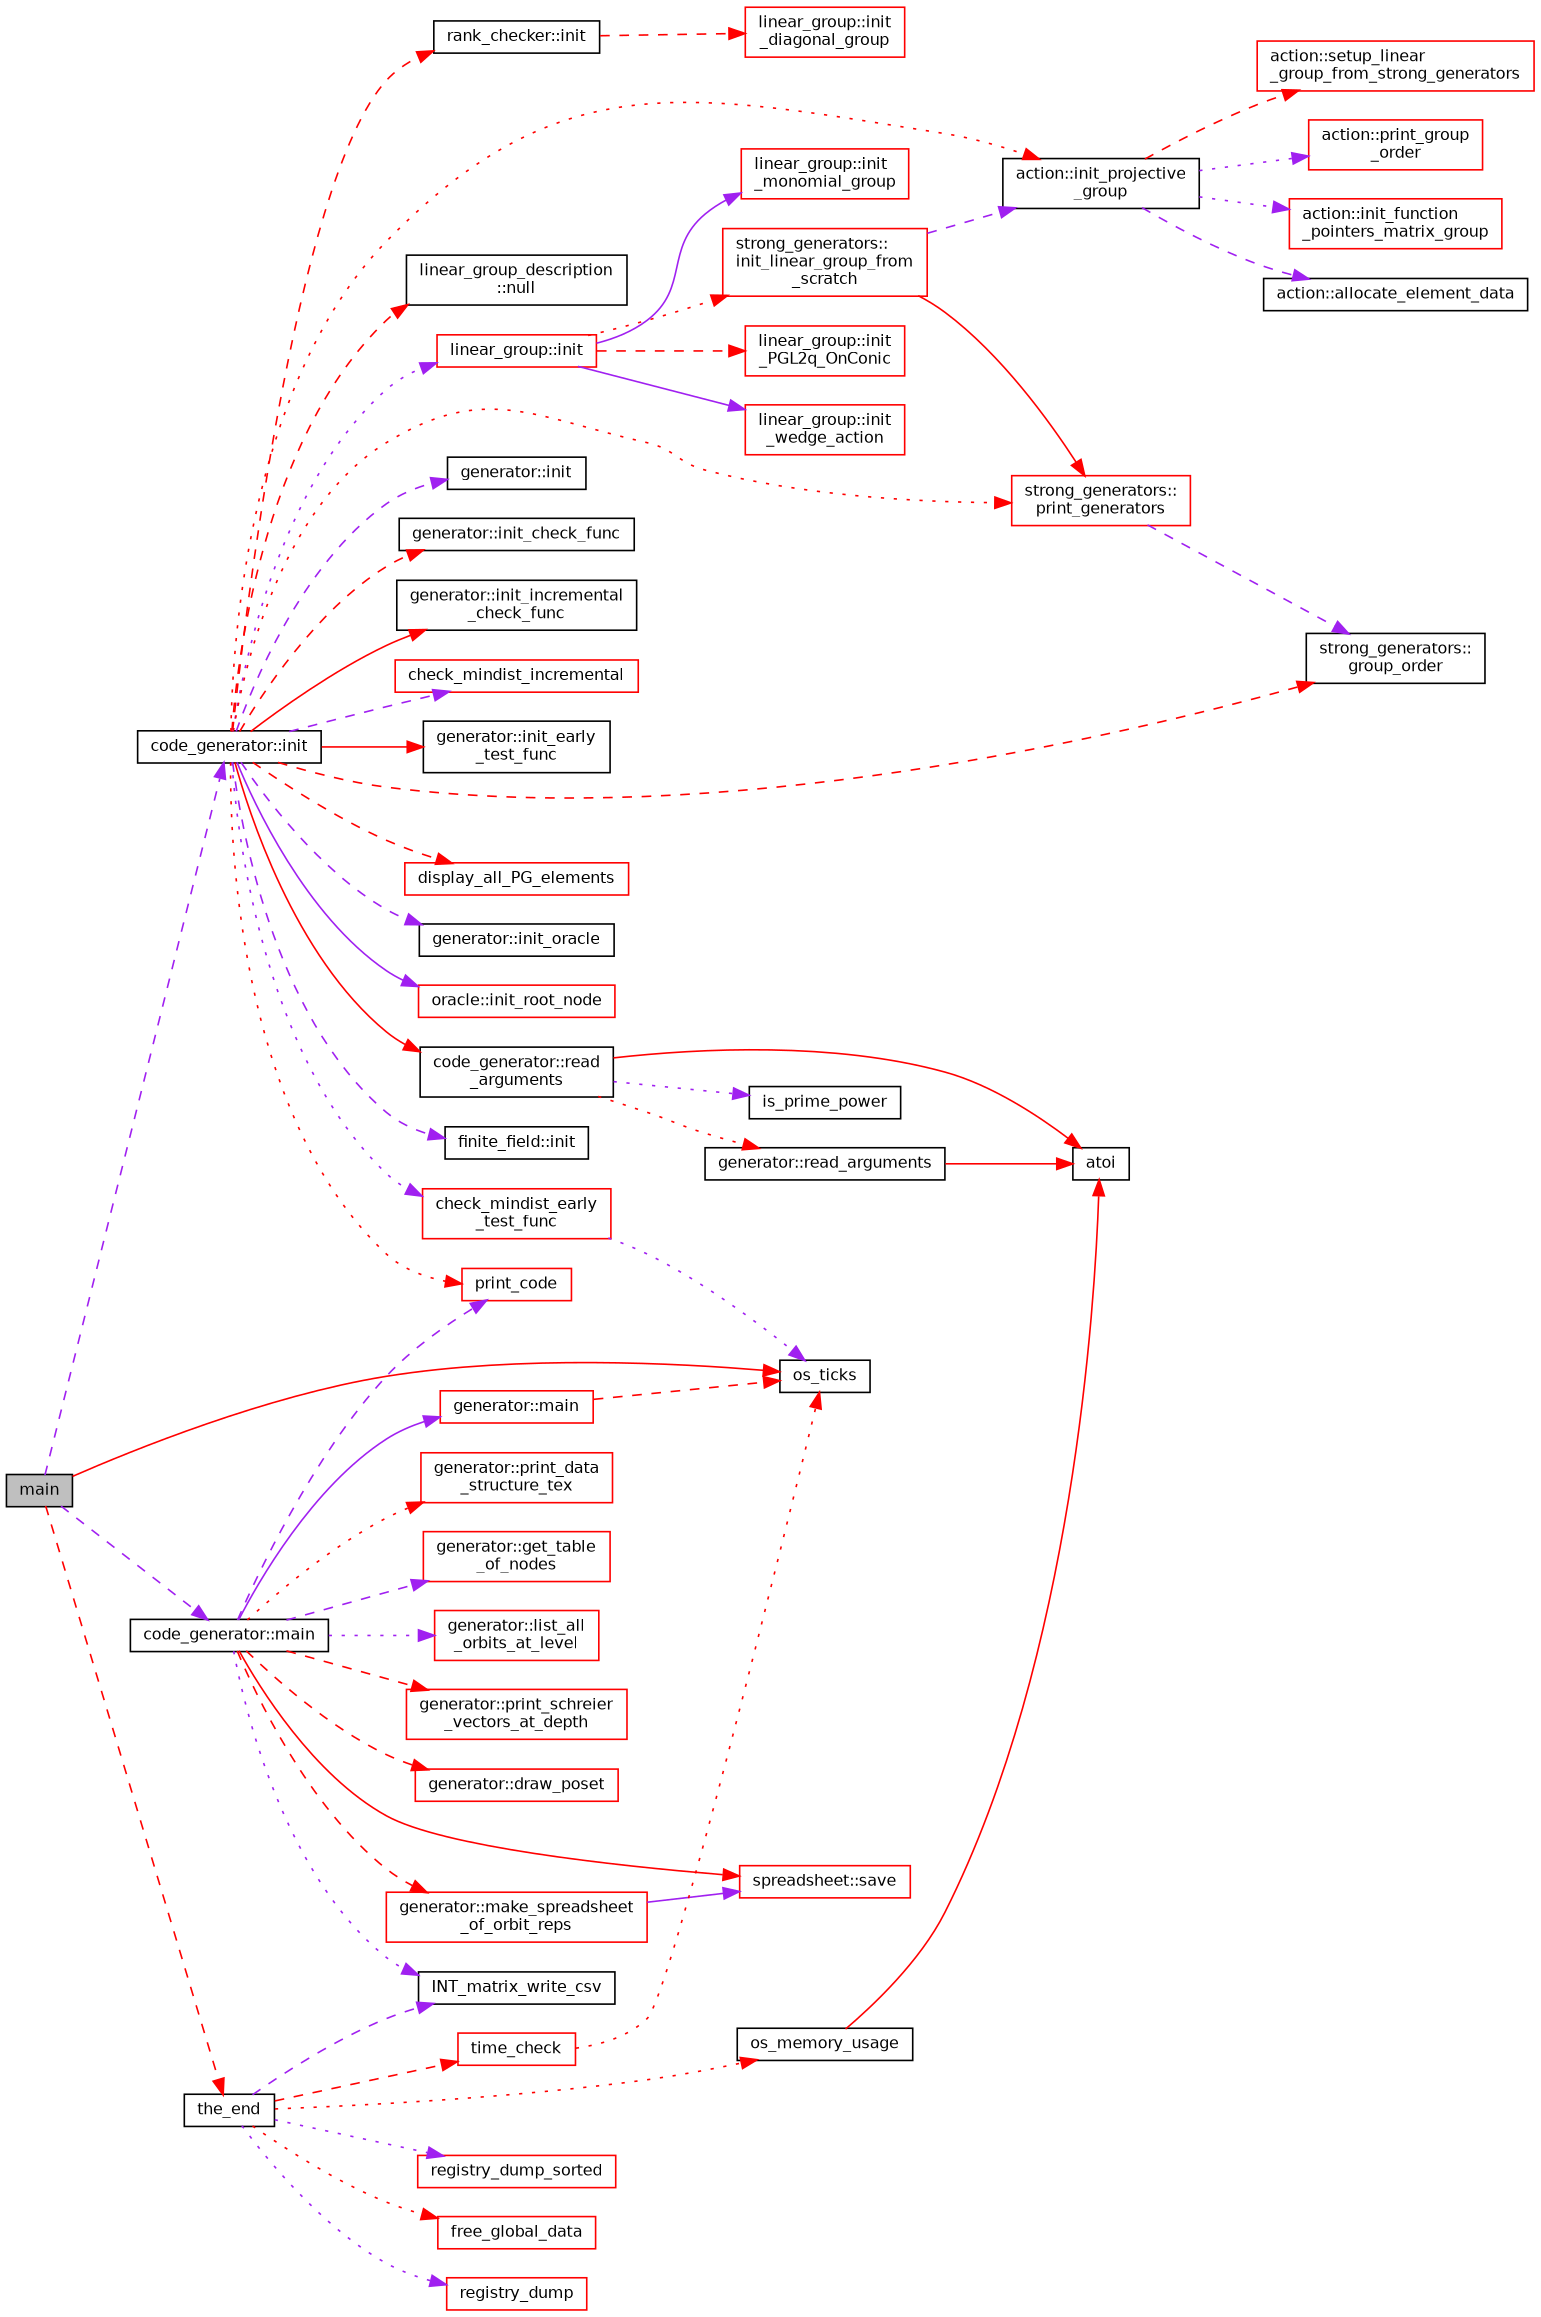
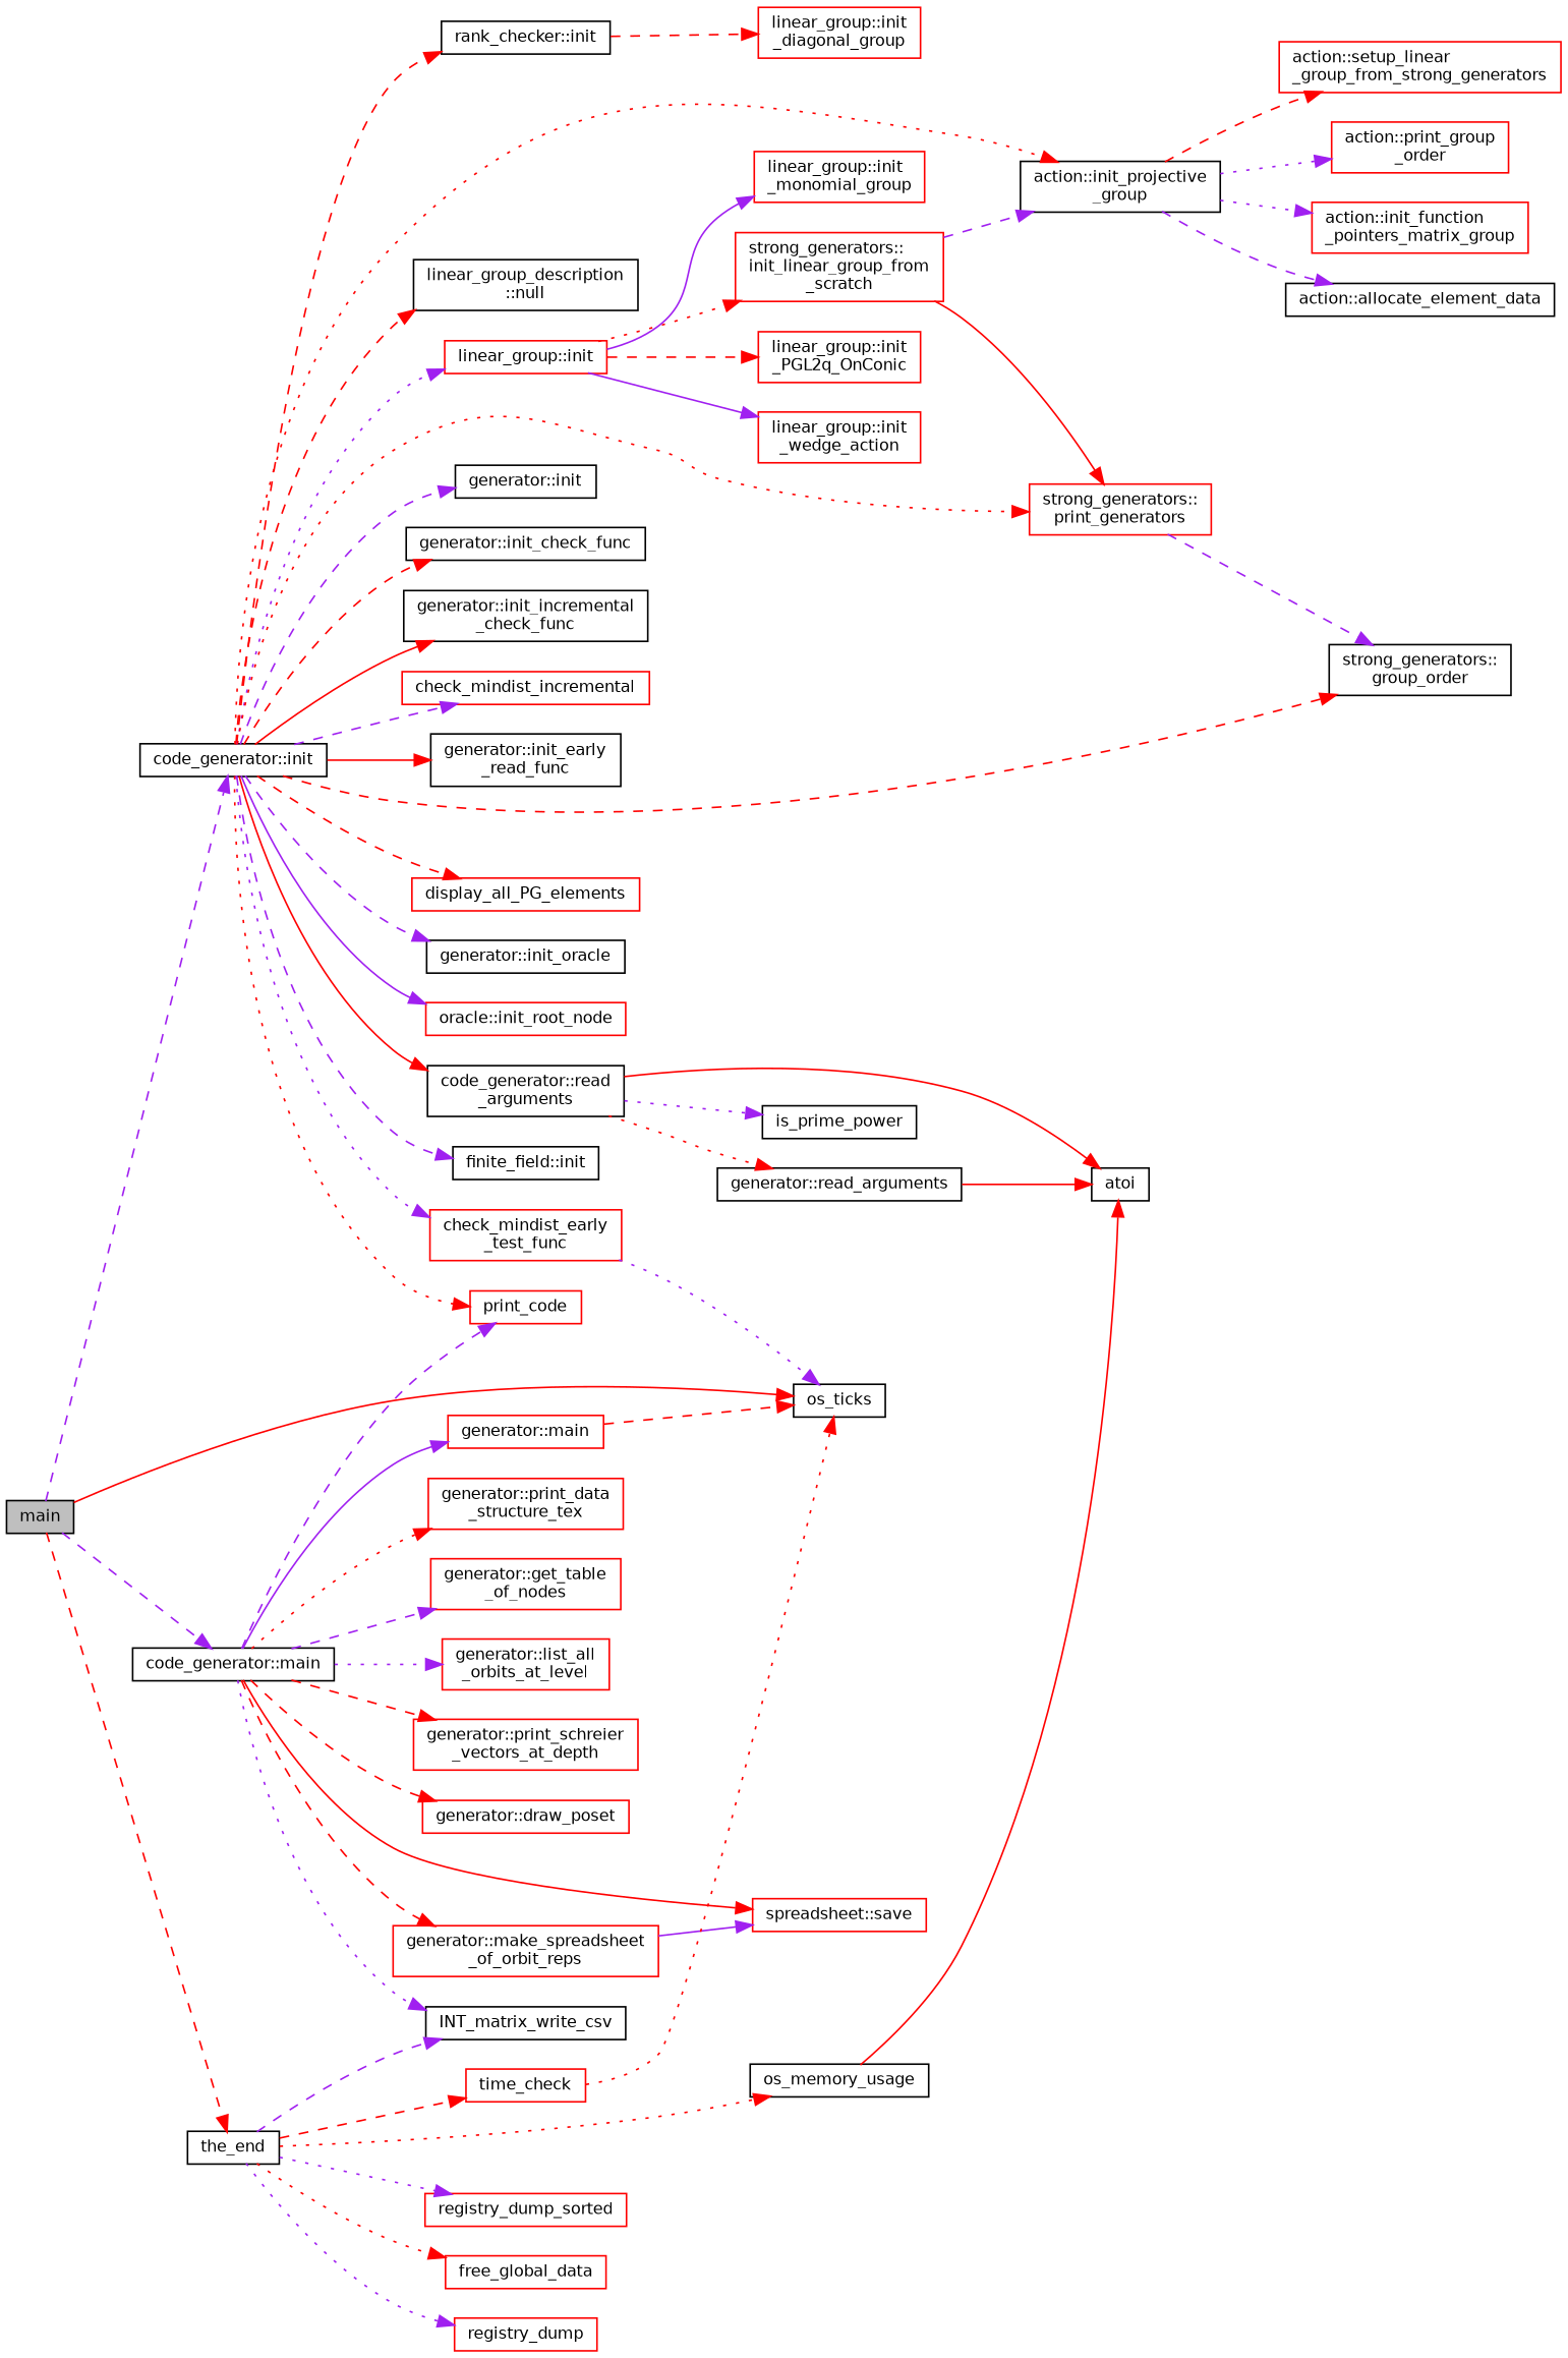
  digraph {
    rankdir=LR
    node [color=red fillcolor=white fontname=Helvetica fontsize=10 shape=record style=filled]
    edge [color=red fontname=Helvetica fontsize=10 labelfontname=Helvetica labelfontsize=10 style=dashed]
    n1 [color=black fillcolor=grey75 fontcolor=black height=0.2 label=main width=0.4]
    n2 [color=black height=0.2 label=os_ticks width=0.4]
    n3 [color=black height=0.2 label="code_generator::init" width=0.4]
    n4 [color=black height=0.2 label="code_generator::main" width=0.4]
    n5 [color=black height=0.2 label=the_end width=0.4]
    n6 [color=black height=0.2 label="code_generator::read\l_arguments" width=0.4]
    n7 [color=black height=0.2 label="finite_field::init" width=0.4]
    n8 [color=black height=0.2 label="action::init_projective\l_group" width=0.4]
    n9 [color=black height=0.2 label="rank_checker::init" width=0.4]
    n10 [color=black height=0.2 label="linear_group_description\l::null" width=0.4]
    n11 [height=0.2 label="linear_group::init" width=0.4]
    n12 [height=0.2 label="strong_generators::\lprint_generators" width=0.4]
    n13 [color=black height=0.2 label="strong_generators::\lgroup_order" width=0.4]
    n14 [color=black height=0.2 label="generator::init" width=0.4]
    n15 [color=black height=0.2 label="generator::init_check_func" width=0.4]
    n16 [color=black height=0.2 label="generator::init_incremental\l_check_func" width=0.4]
    n17 [height=0.2 label=check_mindist_incremental width=0.4]
-   n18 [color=black height=0.2 label="generator::init_early\l_test_func" width=0.4]
+   n18 [color=black height=0.2 label="generator::init_early\l_read_func" width=0.4]
    n19 [height=0.2 label="check_mindist_early\l_test_func" width=0.4]
    n20 [height=0.2 label=display_all_PG_elements width=0.4]
    n21 [height=0.2 label=print_code width=0.4]
    n22 [color=black height=0.2 label="generator::init_oracle" width=0.4]
    n23 [height=0.2 label="oracle::init_root_node" width=0.4]
    n24 [height=0.2 label="generator::main" width=0.4]
    n25 [height=0.2 label="generator::get_table\l_of_nodes" width=0.4]
    n26 [color=black height=0.2 label=INT_matrix_write_csv width=0.4]
    n27 [height=0.2 label="generator::make_spreadsheet\l_of_orbit_reps" width=0.4]
    n28 [height=0.2 label="spreadsheet::save" width=0.4]
    n29 [height=0.2 label="generator::list_all\l_orbits_at_level" width=0.4]
    n30 [height=0.2 label="generator::print_schreier\l_vectors_at_depth" width=0.4]
    n31 [height=0.2 label="generator::draw_poset" width=0.4]
    n32 [height=0.2 label="generator::print_data\l_structure_tex" width=0.4]
    n33 [height=0.2 label=free_global_data width=0.4]
    n34 [height=0.2 label=registry_dump width=0.4]
    n35 [height=0.2 label=registry_dump_sorted width=0.4]
    n36 [height=0.2 label=time_check width=0.4]
    n37 [color=black height=0.2 label=os_memory_usage width=0.4]
    n38 [color=black height=0.2 label="generator::read_arguments" width=0.4]
    n39 [color=black height=0.2 label=atoi width=0.4]
    n40 [color=black height=0.2 label=is_prime_power width=0.4]
    n41 [height=0.2 label="action::init_function\l_pointers_matrix_group" width=0.4]
    n42 [color=black height=0.2 label="action::allocate_element_data" width=0.4]
    n43 [height=0.2 label="action::setup_linear\l_group_from_strong_generators" width=0.4]
    n44 [height=0.2 label="action::print_group\l_order" width=0.4]
    n45 [height=0.2 label="linear_group::init\l_diagonal_group" width=0.4]
    n46 [height=0.2 label="strong_generators::\linit_linear_group_from\l_scratch" width=0.4]
    n47 [height=0.2 label="linear_group::init\l_PGL2q_OnConic" width=0.4]
    n48 [height=0.2 label="linear_group::init\l_wedge_action" width=0.4]
    n49 [height=0.2 label="linear_group::init\l_monomial_group" width=0.4]
    n1 -> n2 [style=solid]
    n1 -> n3 [color=purple]
    n1 -> n4 [color=purple]
    n1 -> n5
    n3 -> n6 [style=solid]
    n3 -> n7 [color=purple]
    n3 -> n8 [style=dotted]
    n3 -> n9
    n3 -> n10
    n3 -> n11 [color=purple style=dotted]
    n3 -> n12 [style=dotted]
    n3 -> n13
    n3 -> n14 [color=purple]
    n3 -> n15
    n3 -> n16 [style=solid]
    n3 -> n17 [color=purple]
    n3 -> n18 [style=solid]
    n3 -> n19 [color=purple style=dotted]
    n3 -> n20
    n3 -> n21 [style=dotted]
    n3 -> n22 [color=purple]
    n3 -> n23 [color=purple style=solid]
    n4 -> n21 [color=purple]
    n4 -> n24 [color=purple style=solid]
    n4 -> n25 [color=purple]
    n4 -> n26 [color=purple style=dotted]
    n4 -> n27
    n4 -> n28 [style=solid]
    n4 -> n29 [color=purple style=dotted]
    n4 -> n30
    n4 -> n31
    n4 -> n32 [style=dotted]
    n5 -> n26 [color=purple]
    n5 -> n33 [style=dotted]
    n5 -> n34 [color=purple style=dotted]
    n5 -> n35 [color=purple style=dotted]
    n5 -> n36
    n5 -> n37 [style=dotted]
    n6 -> n38 [style=dotted]
    n6 -> n39 [style=solid]
    n6 -> n40 [color=purple style=dotted]
    n8 -> n41 [color=purple style=dotted]
    n8 -> n42 [color=purple]
    n8 -> n43
    n8 -> n44 [color=purple style=dotted]
    n9 -> n45
    n11 -> n46 [style=dotted]
    n11 -> n47
    n11 -> n48 [color=purple style=solid]
    n11 -> n49 [color=purple style=solid]
    n12 -> n13 [color=purple]
    n19 -> n2 [color=purple style=dotted]
    n24 -> n2
    n27 -> n28 [color=purple style=solid]
    n36 -> n2 [style=dotted]
    n37 -> n39 [style=solid]
    n38 -> n39 [style=solid]
    n46 -> n8 [color=purple]
    n46 -> n12 [style=solid]
  }
